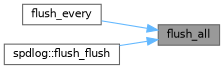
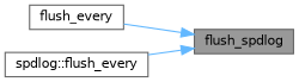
  digraph {
    rankdir=RL
    node [color=grey40 fillcolor=white fontname=Helvetica fontsize=10 shape=box style=filled]
    edge [color=steelblue1 dir=back fontname=Helvetica fontsize=10 labelfontname=Helvetica labelfontsize=10 style=solid]
-   n1 [color=gray40 fillcolor=grey60 fontcolor=black height=0.2 label=flush_all width=0.4]
+   n1 [color=gray40 fillcolor=grey60 fontcolor=black height=0.2 label=flush_spdlog width=0.4]
    n2 [height=0.2 label=flush_every width=0.4]
-   n3 [height=0.2 label="spdlog::flush_flush" width=0.4]
+   n3 [height=0.2 label="spdlog::flush_every" width=0.4]
    n1 -> n2
    n1 -> n3
  }
